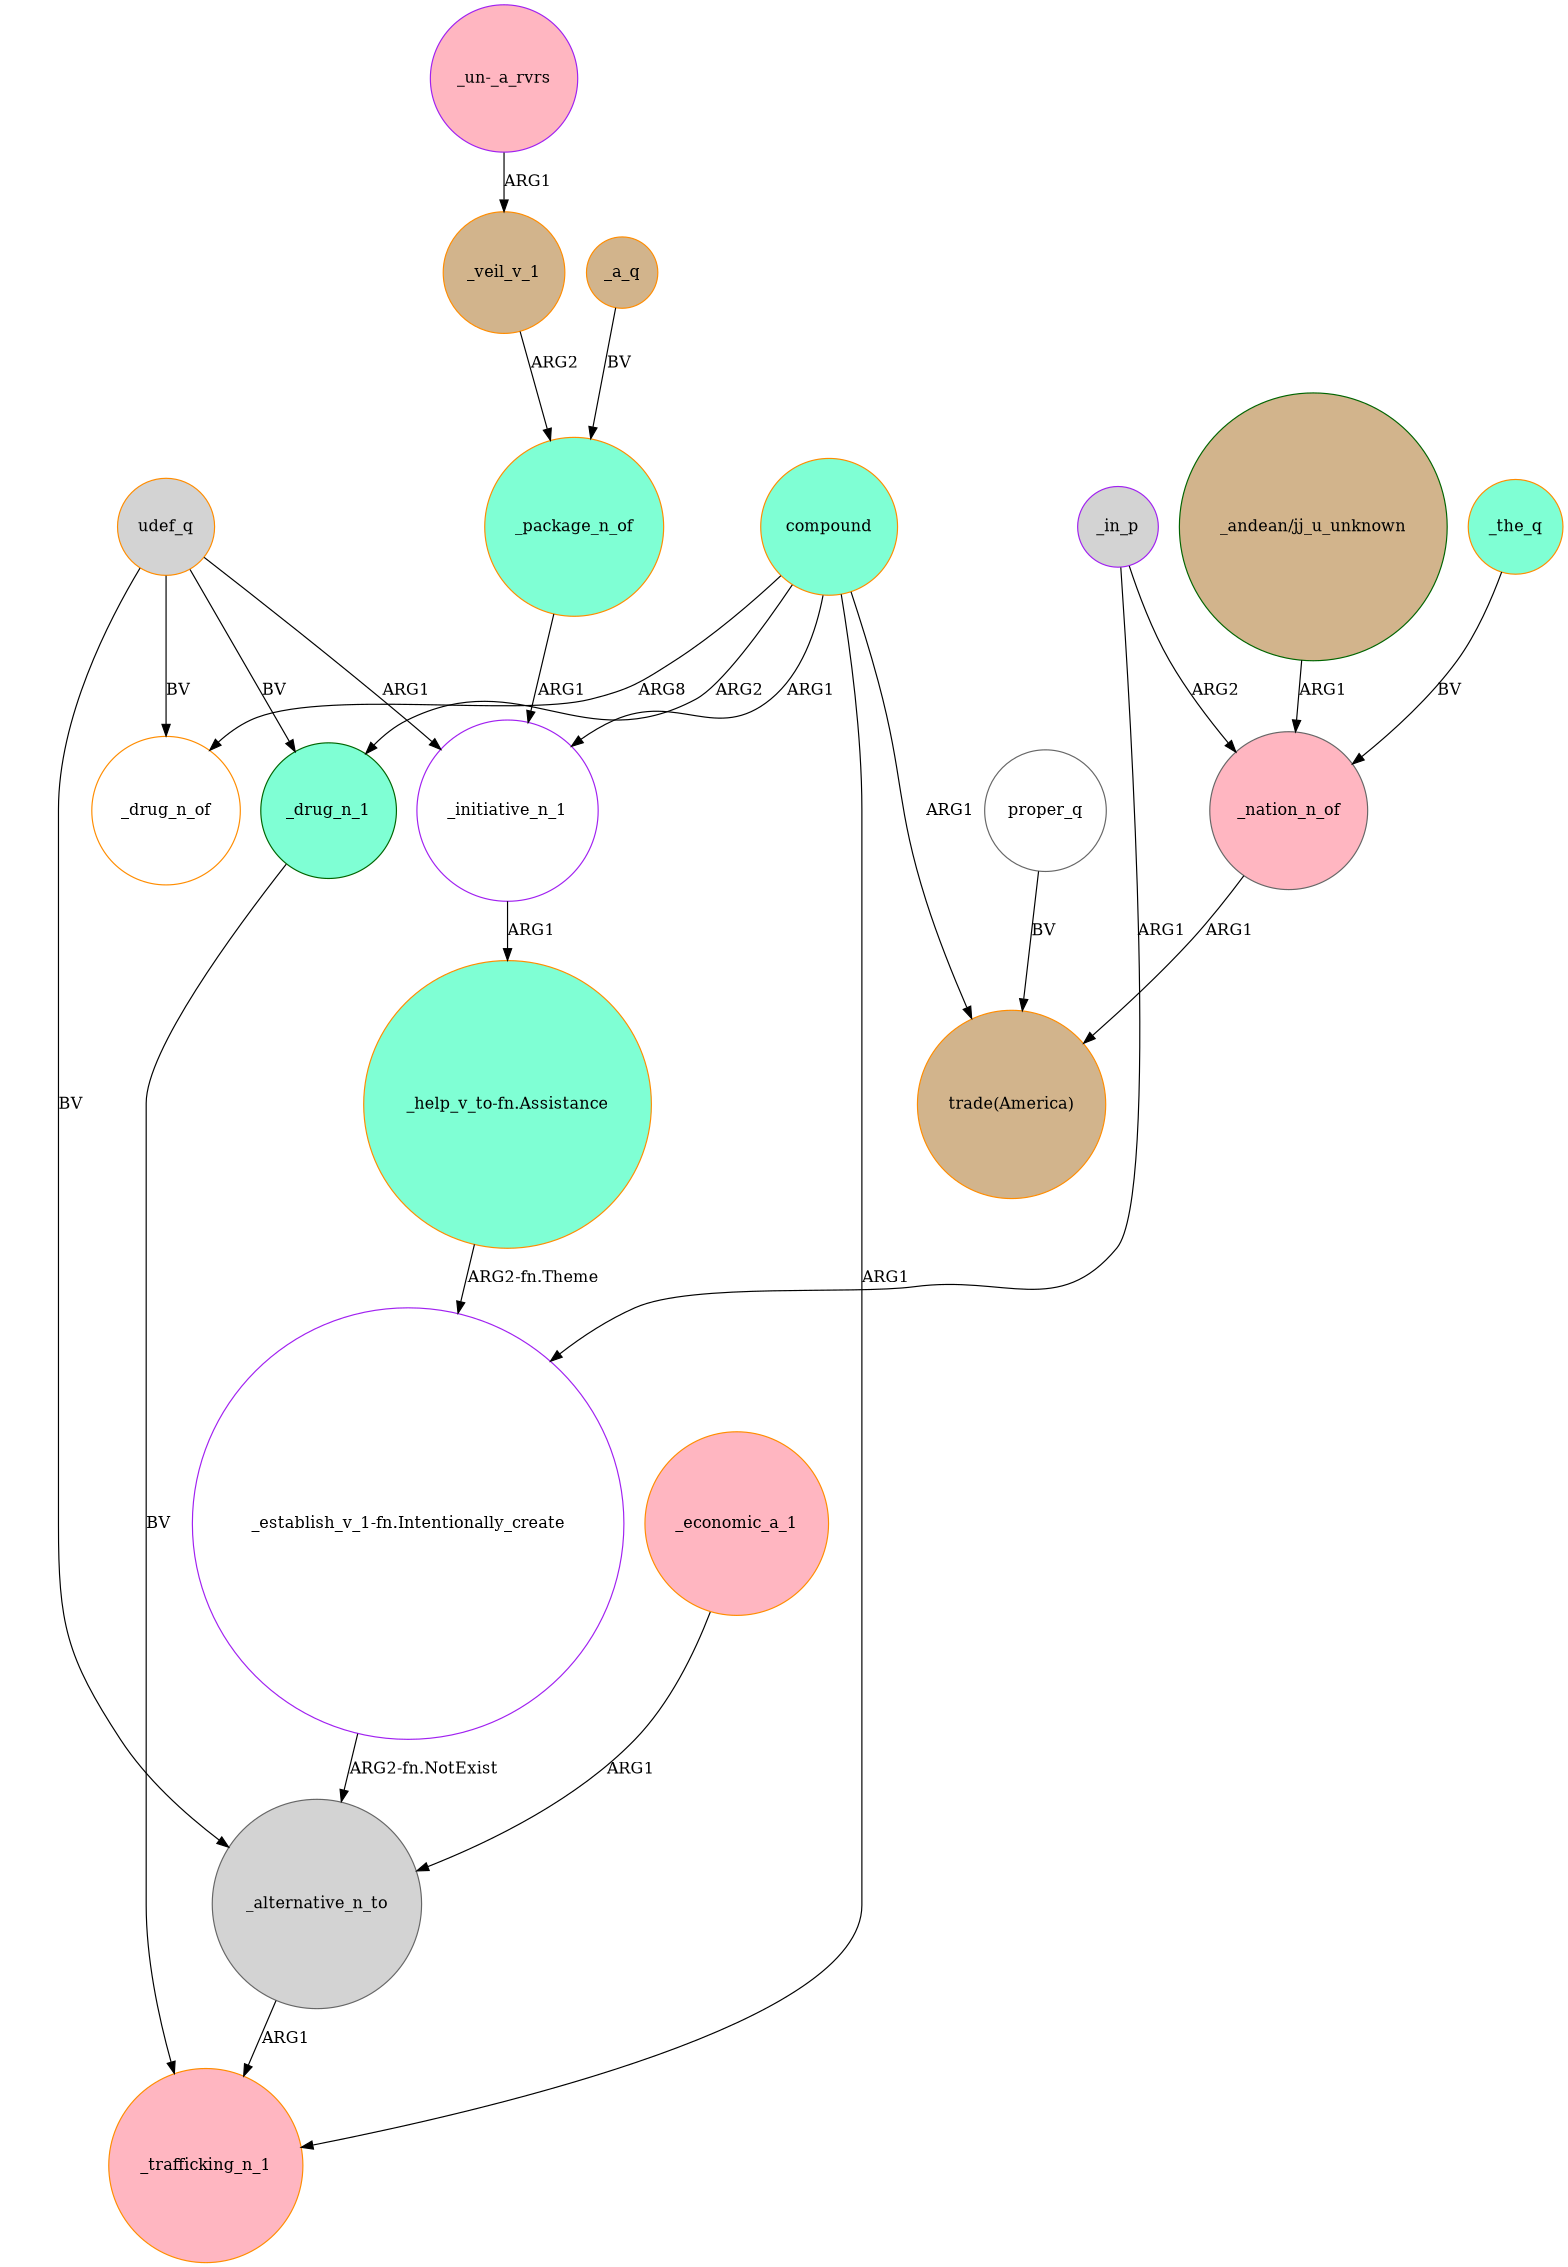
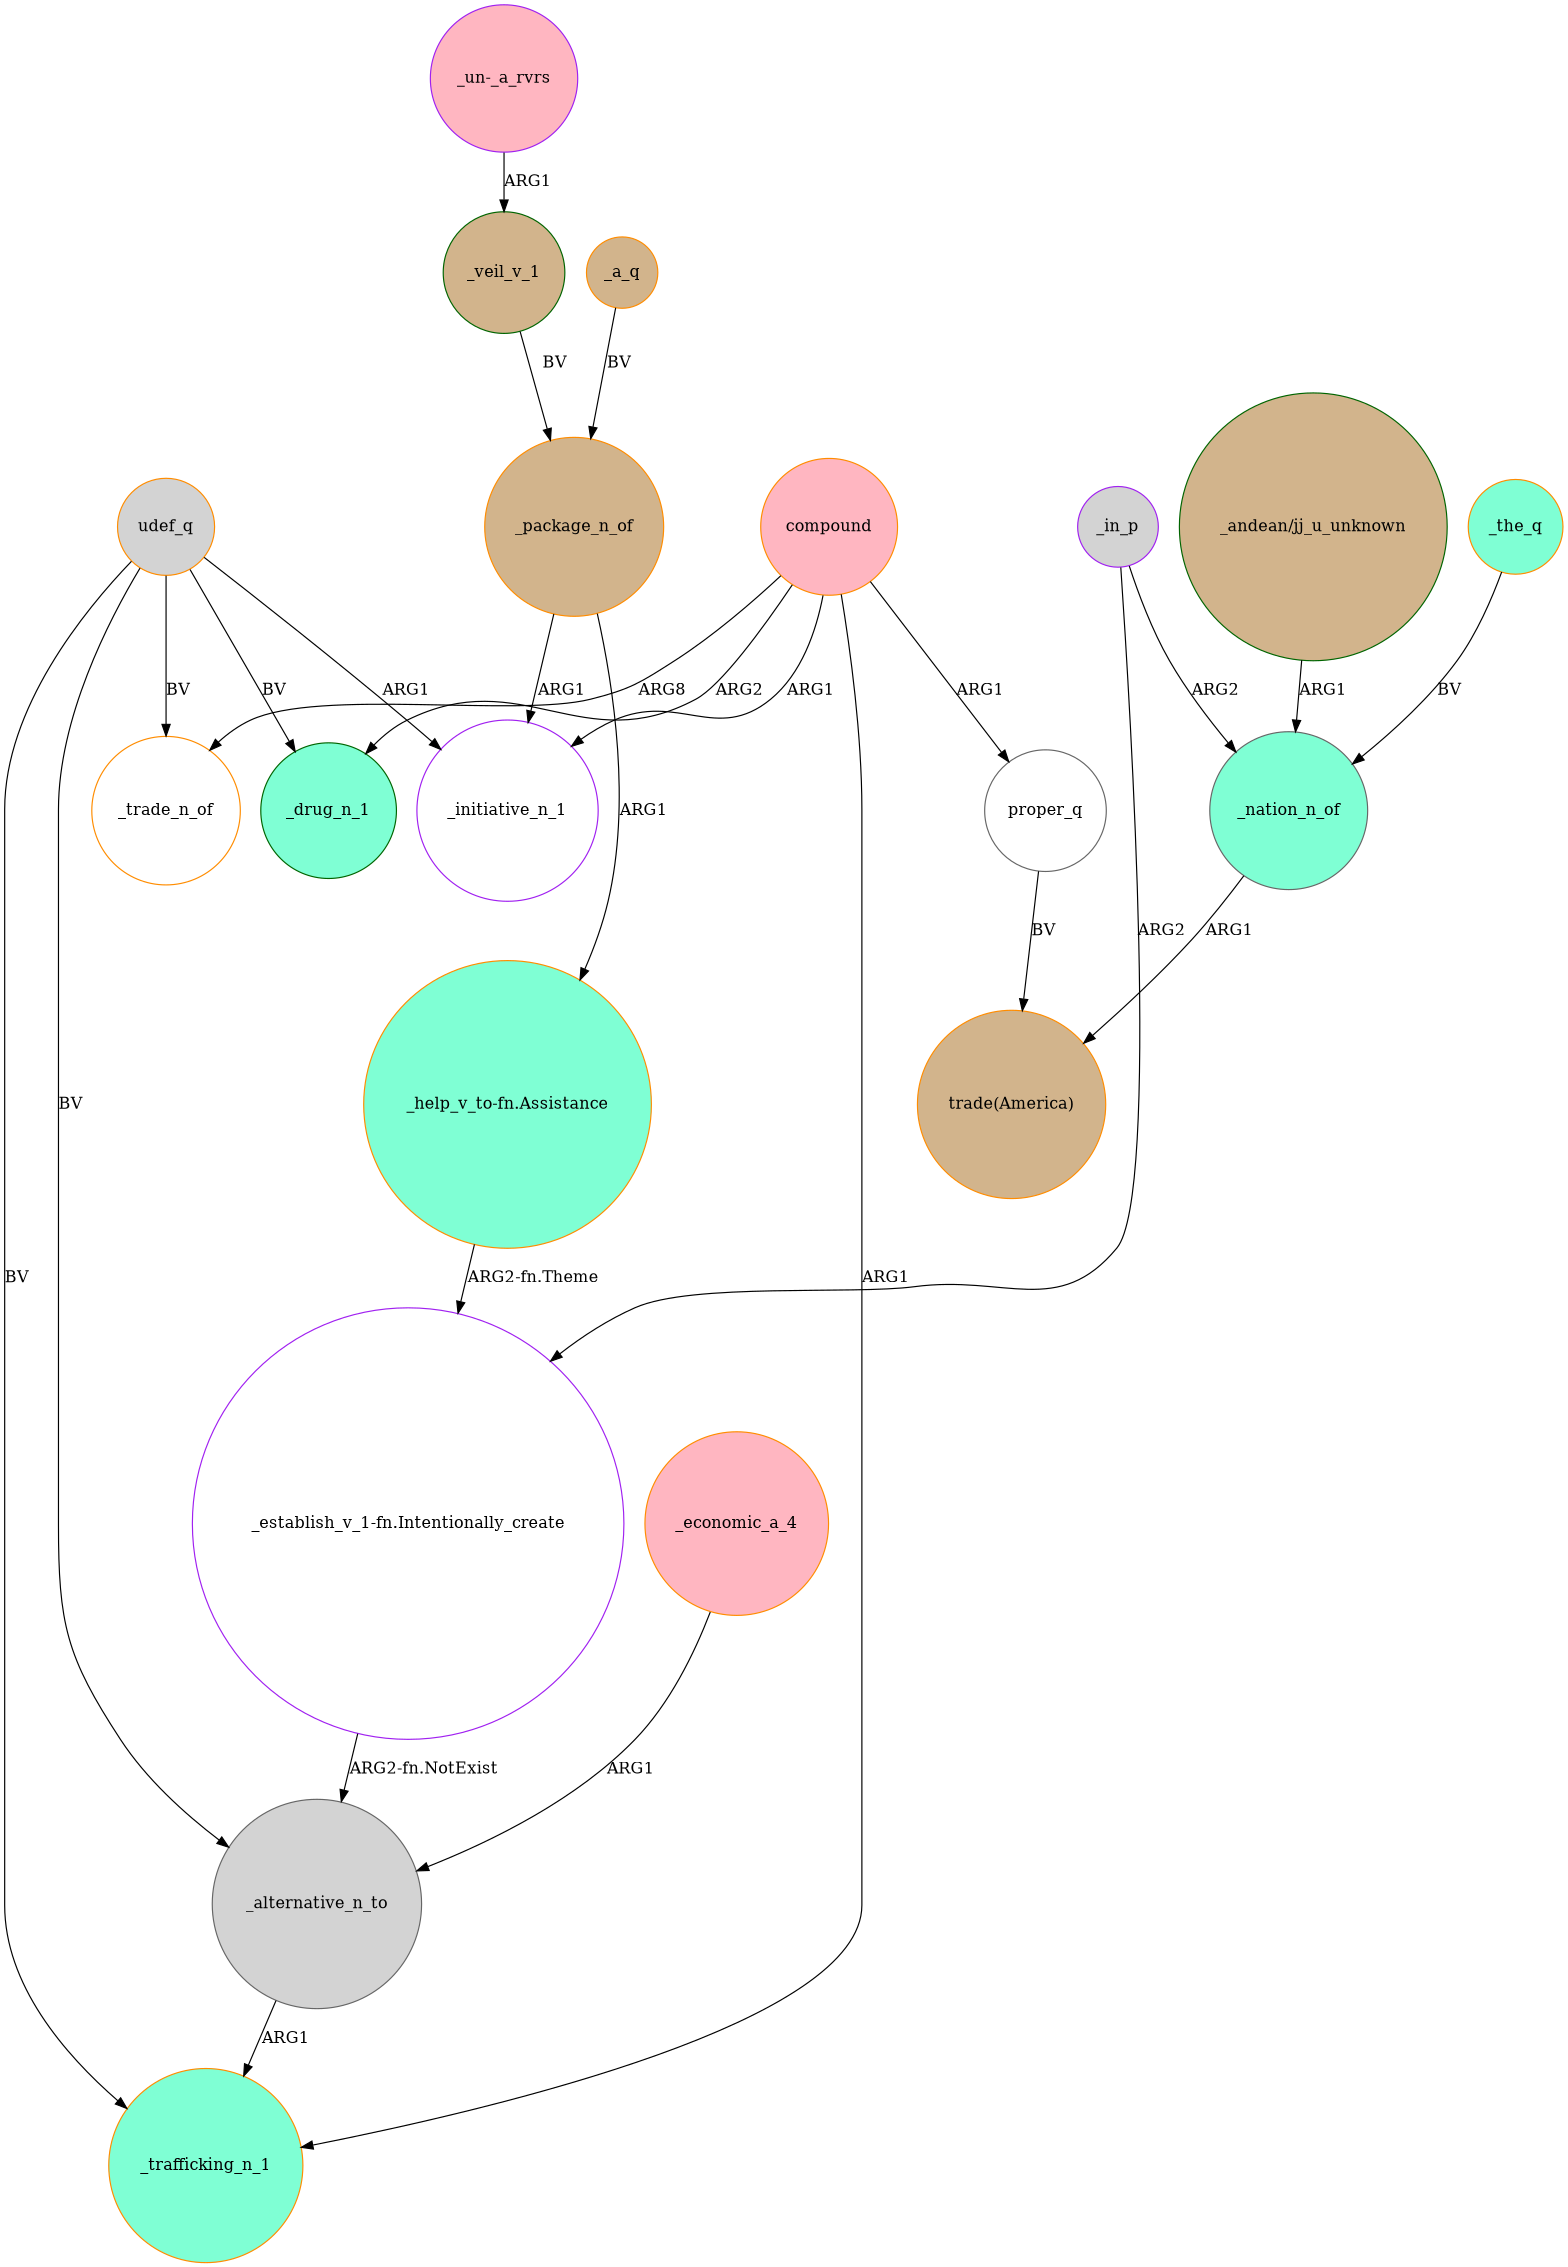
  digraph {
    node [color=darkorange fillcolor=lightpink shape=circle style=filled]
    "_un-_a_rvrs" [color=purple]
-   _veil_v_1 [fillcolor=tan]
-   _package_n_of [fillcolor=aquamarine]
+   _veil_v_1 [color=darkgreen fillcolor=tan]
+   _package_n_of [fillcolor=tan]
    _initiative_n_1 [color=purple fillcolor=white]
    "_andean/jj_u_unknown" [color=darkgreen fillcolor=tan]
-   _nation_n_of [color=gray40]
+   _nation_n_of [color=gray40 fillcolor=aquamarine]
    n7 [fillcolor=tan label="trade(America)"]
    udef_q [fillcolor=lightgrey]
-   _trade_n_of [fillcolor=white label=_drug_n_of]
+   _trade_n_of [fillcolor=white]
    _drug_n_1 [color=darkgreen fillcolor=aquamarine]
    _alternative_n_to [color=gray40 fillcolor=lightgrey]
-   _trafficking_n_1
+   _trafficking_n_1 [fillcolor=aquamarine]
    "_help_v_to-fn.Assistance" [fillcolor=aquamarine]
-   compound [fillcolor=aquamarine]
+   compound
    "_establish_v_1-fn.Intentionally_create" [color=purple fillcolor=white]
    _in_p [color=purple fillcolor=lightgrey]
    _the_q [fillcolor=aquamarine]
    proper_q [color=gray40 fillcolor=white]
-   _economic_a_1
+   _economic_a_1 [label=_economic_a_4]
    _a_q [fillcolor=tan]
    "_un-_a_rvrs" -> _veil_v_1 [label=ARG1]
-   _veil_v_1 -> _package_n_of [label=ARG2]
+   _veil_v_1 -> _package_n_of [label=BV]
    _package_n_of -> _initiative_n_1 [label=ARG1]
-   _initiative_n_1 -> "_help_v_to-fn.Assistance" [label=ARG1]
+   _package_n_of -> "_help_v_to-fn.Assistance" [label=ARG1]
    "_andean/jj_u_unknown" -> _nation_n_of [label=ARG1]
    _nation_n_of -> n7 [label=ARG1]
    udef_q -> _initiative_n_1 [label=ARG1]
    udef_q -> _trade_n_of [label=BV]
    udef_q -> _drug_n_1 [label=BV]
    udef_q -> _alternative_n_to [label=BV]
-   _drug_n_1 -> _trafficking_n_1 [label=BV]
+   udef_q -> _trafficking_n_1 [label=BV]
    _alternative_n_to -> _trafficking_n_1 [label=ARG1]
    "_help_v_to-fn.Assistance" -> "_establish_v_1-fn.Intentionally_create" [label="ARG2-fn.Theme"]
    compound -> _initiative_n_1 [label=ARG1]
-   compound -> n7 [label=ARG1]
+   compound -> proper_q [label=ARG1]
    compound -> _trade_n_of [label=ARG8]
    compound -> _drug_n_1 [label=ARG2]
    compound -> _trafficking_n_1 [label=ARG1]
    "_establish_v_1-fn.Intentionally_create" -> _alternative_n_to [label="ARG2-fn.NotExist"]
    _in_p -> _nation_n_of [label=ARG2]
-   _in_p -> "_establish_v_1-fn.Intentionally_create" [label=ARG1]
+   _in_p -> "_establish_v_1-fn.Intentionally_create" [label=ARG2]
    _the_q -> _nation_n_of [label=BV]
    proper_q -> n7 [label=BV]
    _economic_a_1 -> _alternative_n_to [label=ARG1]
    _a_q -> _package_n_of [label=BV]
  }
